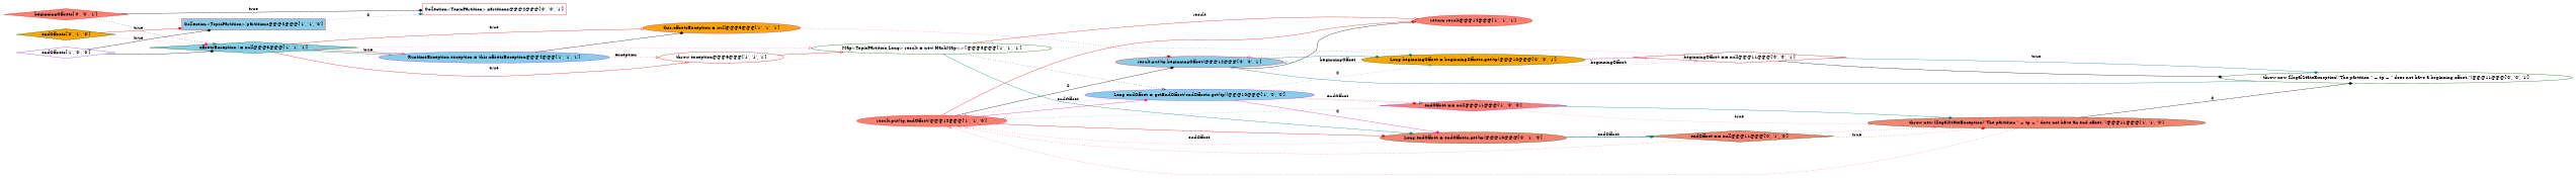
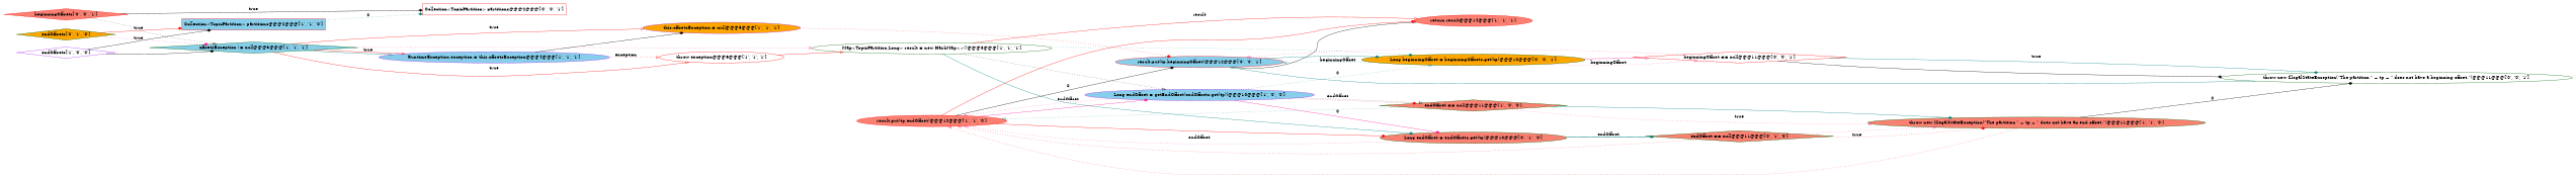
  digraph {
    rankdir=LR
    node [color=darkgreen fillcolor=salmon shape=ellipse style=filled]
    edge [arrowhead=onormal color=red style=solid]
    n1 [color=red fillcolor=skyblue label="result.put(tp,beginningOffset)@@@12@@@['0', '0', '1']"]
    n2 [color=red label="return result@@@14@@@['1', '1', '1']"]
    n3 [fillcolor=orange label="Long beginningOffset = beginningOffsets.get(tp)@@@10@@@['0', '0', '1']"]
    n4 [color=red fillcolor=white label="beginningOffset == null@@@11@@@['0', '0', '1']" shape=diamond]
    n5 [fillcolor=white label="throw new IllegalStateException(\"The partition \" + tp + \" does not have a beginning offset.\")@@@11@@@['0', '0', '1']"]
    n6 [label="endOffset == null@@@11@@@['0', '1', '0']" shape=diamond]
    n7 [color=red label="result.put(tp,endOffset)@@@12@@@['1', '1', '0']"]
    n8 [label="throw new IllegalStateException(\"The partition \" + tp + \" does not have an end offset.\")@@@11@@@['1', '1', '0']"]
    n9 [label="Long endOffset = endOffsets.get(tp)@@@10@@@['0', '1', '0']"]
    n10 [color=purple fillcolor=skyblue label="Long endOffset = getEndOffset(endOffsets.get(tp))@@@10@@@['1', '0', '0']"]
    n11 [color=red fillcolor=white label="throw exception@@@6@@@['1', '1', '1']"]
    n12 [fillcolor=white label="Map<TopicPartition,Long> result = new HashMap<>()@@@8@@@['1', '1', '1']"]
-   n13 [color=purple label="endOffset == null@@@11@@@['1', '0', '0']" shape=diamond]
+   n13 [label="endOffset == null@@@11@@@['1', '0', '0']" shape=diamond]
    n14 [color=red fillcolor=white label="Collection<TopicPartition> partitions@@@2@@@['0', '0', '1']" shape=box]
    n15 [color=purple fillcolor=orange label="this.offsetsException = null@@@5@@@['1', '1', '1']"]
    n16 [fillcolor=skyblue label="offsetsException != null@@@3@@@['1', '1', '1']" shape=diamond]
    n17 [color=purple fillcolor=skyblue label="RuntimeException exception = this.offsetsException@@@4@@@['1', '1', '1']"]
    n18 [color=red fillcolor=skyblue label="Collection<TopicPartition> partitions@@@2@@@['1', '1', '0']" shape=box]
    n19 [color=purple fillcolor=white label="endOffsets['1', '0', '0']" shape=diamond]
    n20 [fillcolor=orange label="endOffsets['0', '1', '0']" shape=diamond]
    n21 [color=red label="beginningOffsets['0', '0', '1']" shape=diamond]
    n1 -> n2 [color=black]
    n1 -> n3 [arrowhead=diamond color=teal]
    n3 -> n1 [color=teal label=beginningOffset style=dotted]
    n3 -> n4 [color=deeppink]
    n3 -> n4 [color=deeppink label=beginningOffset style=dotted]
    n4 -> n1 [color=deeppink style=dotted]
    n4 -> n5 [arrowhead=diamond color=teal label=true]
    n4 -> n5 [arrowhead=diamond color=black]
    n5 -> n1 [color=teal]
    n6 -> n7 [style=dotted]
    n6 -> n8 [color=deeppink style=dotted]
    n6 -> n8 [arrowhead=diamond label=true style=dotted]
    n7 -> n1 [arrowhead=diamond color=black label=0]
    n7 -> n2 [arrowhead=diamond]
    n7 -> n9 [arrowhead=diamond]
    n7 -> n10 [arrowhead=diamond color=deeppink]
    n8 -> n5 [arrowhead=diamond color=black label=0]
    n8 -> n7 [style=dotted]
    n9 -> n6 [color=teal label=endOffset]
    n9 -> n6 [arrowhead=diamond color=teal]
    n9 -> n7 [color=deeppink label=endOffset style=dotted]
    n10 -> n3 [color=teal label=0 style=dotted]
    n10 -> n7 [color=deeppink label=endOffset style=dotted]
    n10 -> n9 [arrowhead=diamond color=deeppink label=0]
    n10 -> n13 [color=black label=endOffset style=dotted]
    n10 -> n13 [arrowhead=diamond style=dotted]
    n11 -> n12
    n12 -> n2 [label=result]
    n12 -> n3 [arrowhead=diamond color=teal style=dotted]
    n12 -> n9 [arrowhead=diamond color=teal]
    n12 -> n10 [color=black style=dotted]
    n13 -> n7 [color=teal style=dotted]
    n13 -> n8 [arrowhead=diamond color=teal]
    n13 -> n8 [color=deeppink label=true style=dotted]
    n15 -> n1 [arrowhead=diamond style=dotted]
    n16 -> n11 [label=true]
    n16 -> n12 [color=deeppink style=dotted]
    n16 -> n15 [label=true]
    n16 -> n17 [label=true]
    n16 -> n17 [color=teal]
    n17 -> n11 [label=exception style=dotted]
    n17 -> n15 [arrowhead=diamond color=black]
    n18 -> n14 [arrowhead=diamond color=teal label=0 style=dotted]
    n19 -> n16 [arrowhead=diamond color=black]
    n19 -> n18 [arrowhead=diamond color=black label=true]
    n20 -> n16 [arrowhead=diamond color=deeppink style=dotted]
    n20 -> n18 [arrowhead=diamond label=true]
    n21 -> n14 [arrowhead=diamond color=black label=true]
    n21 -> n16 [color=black style=dotted]
  }
